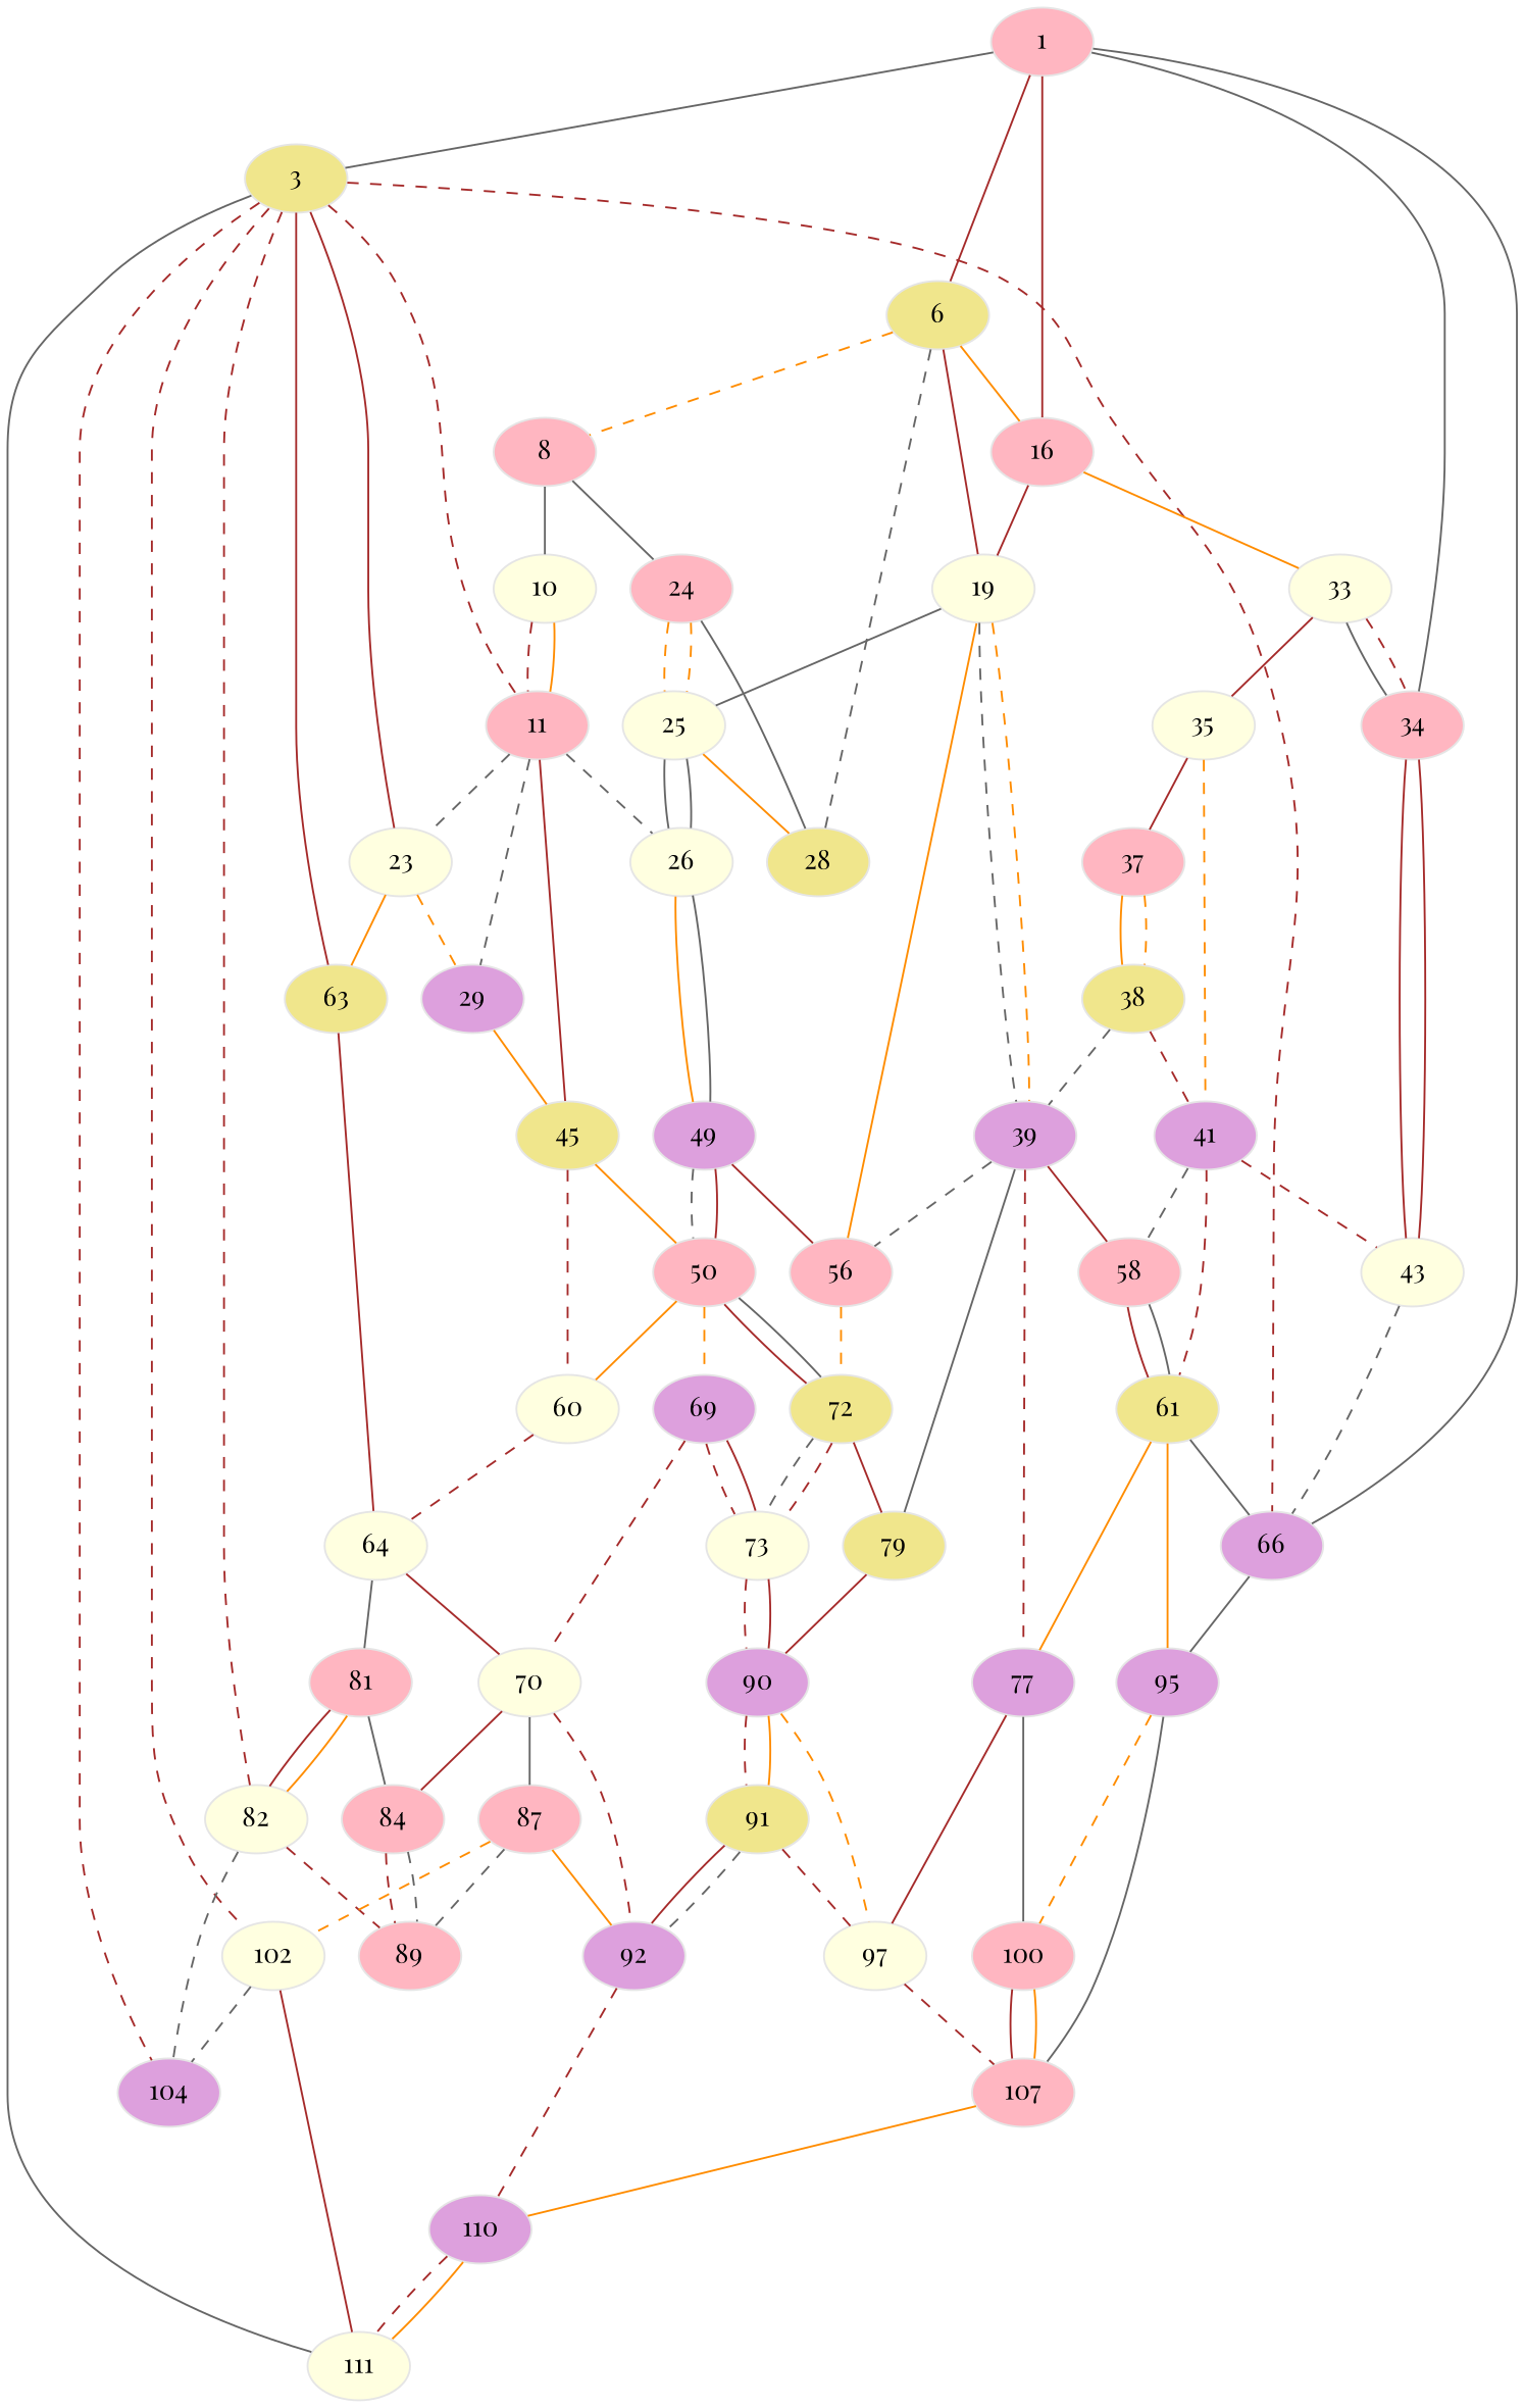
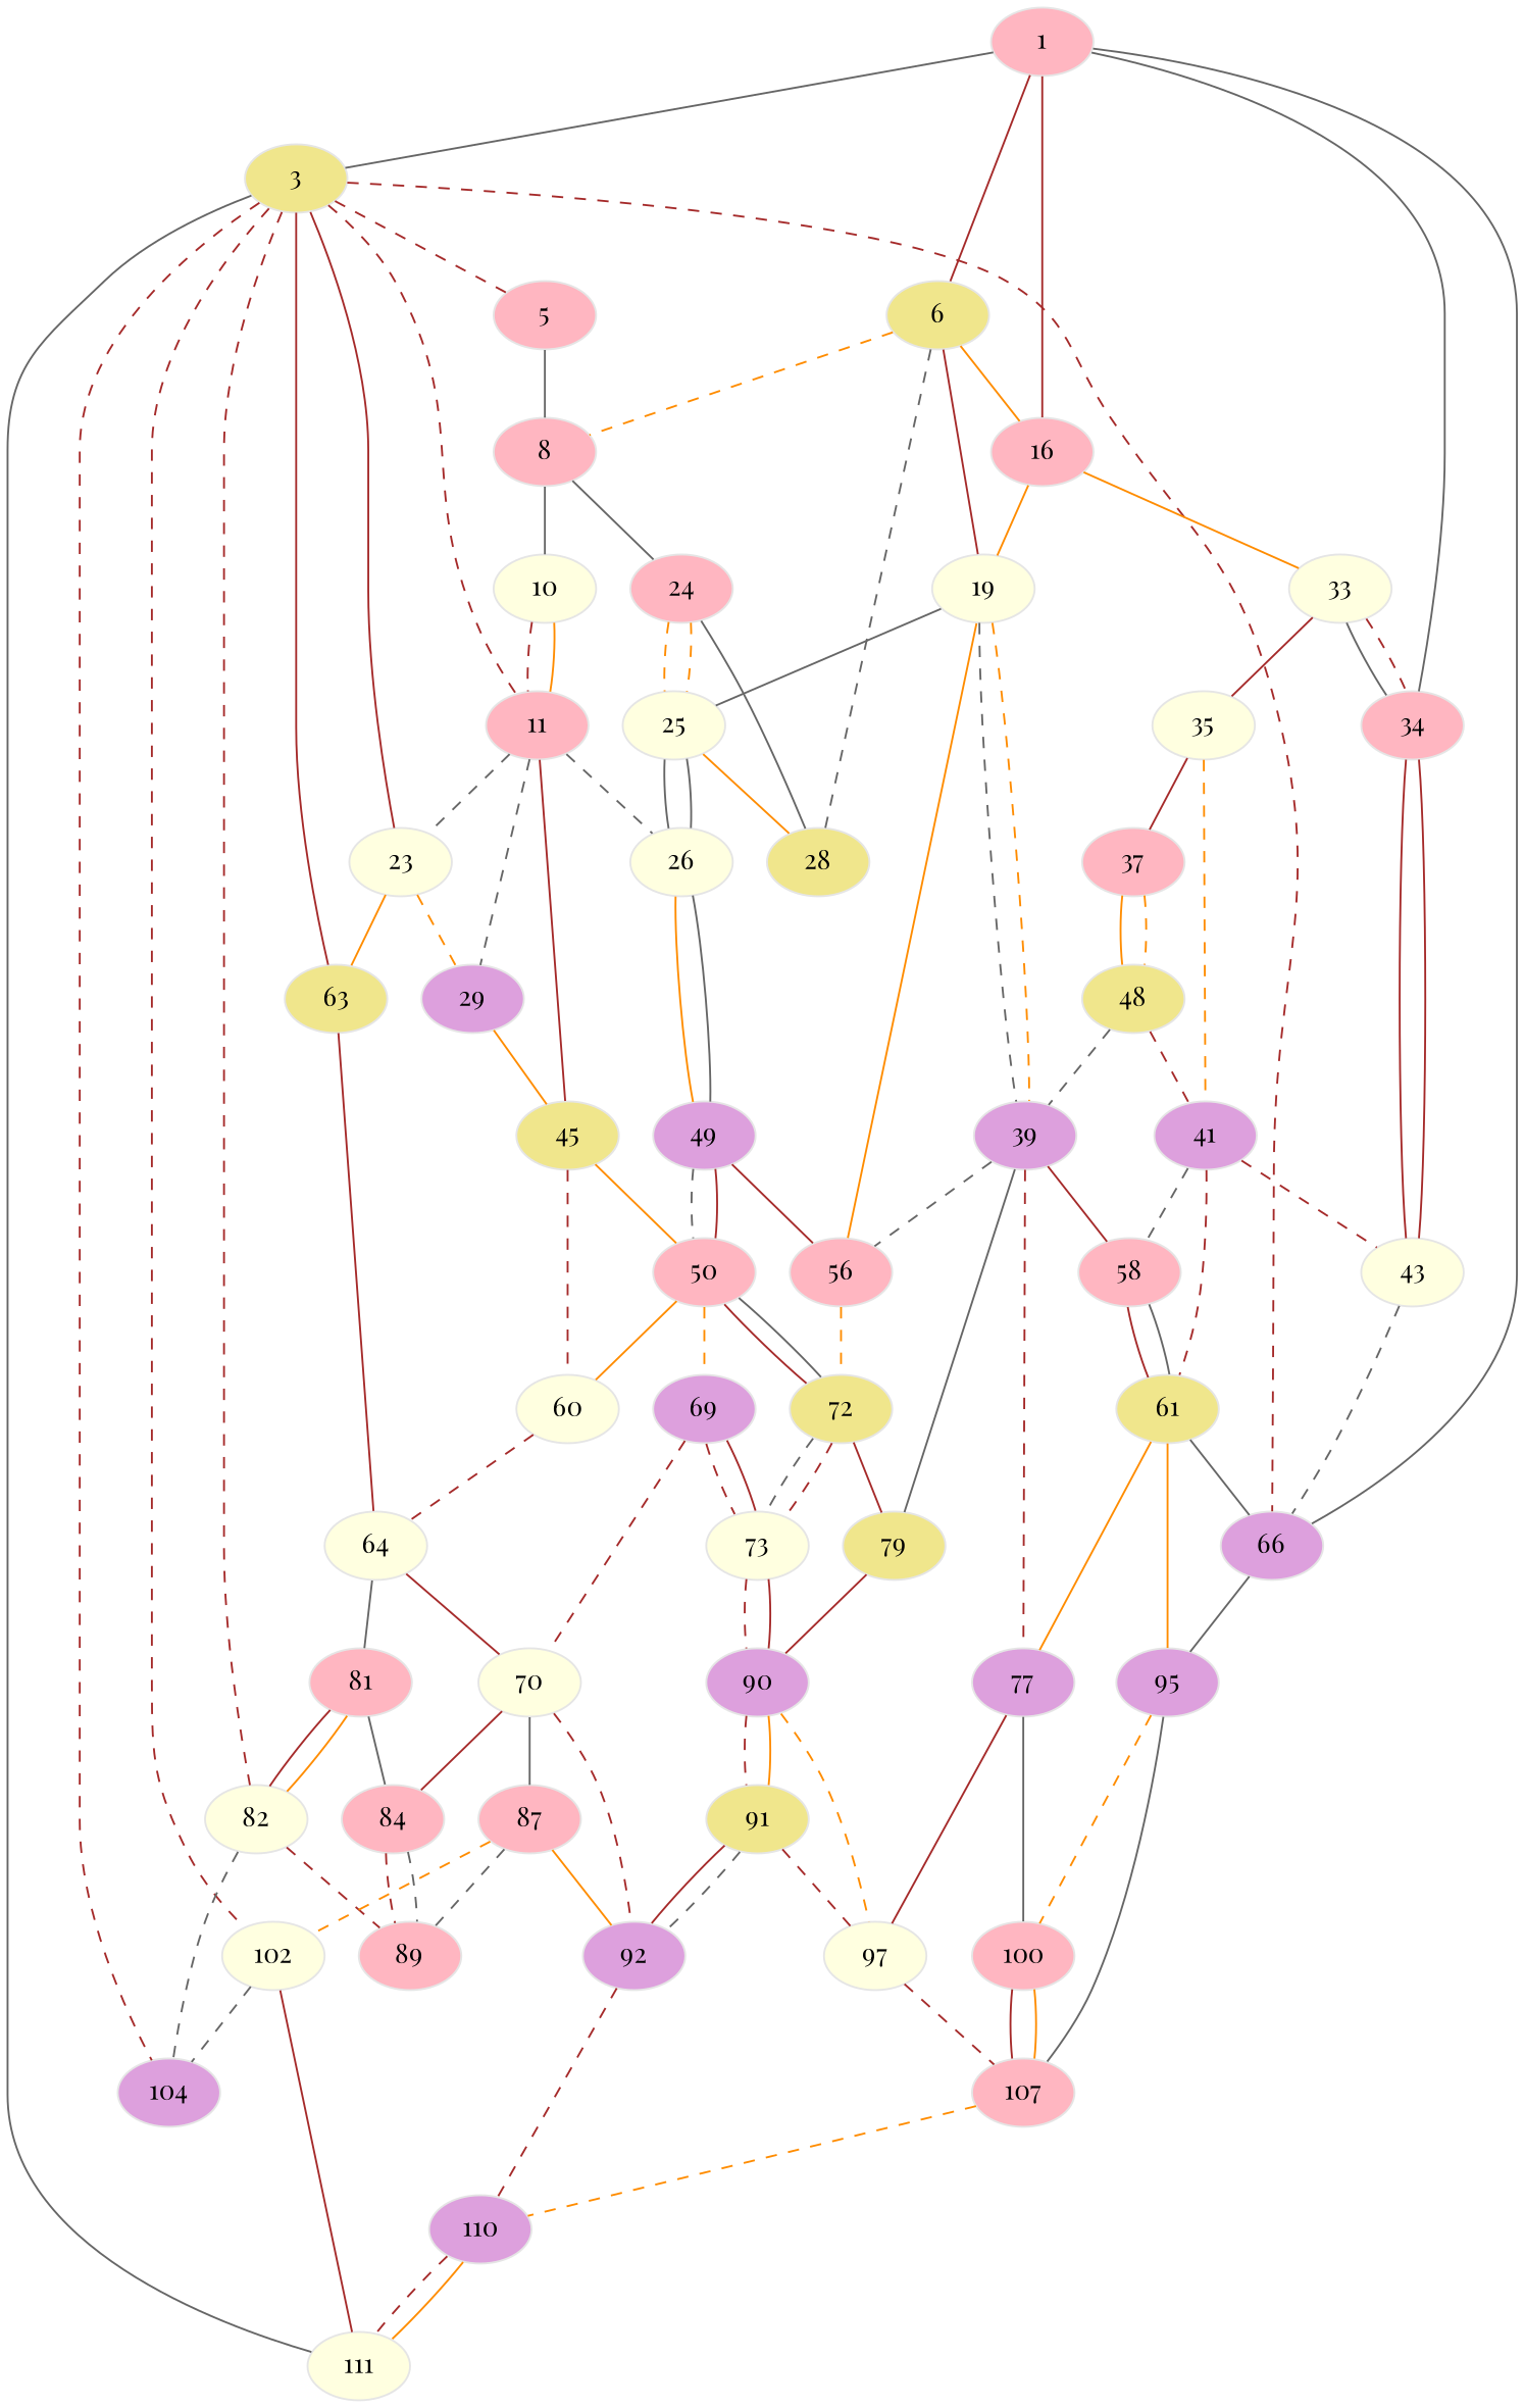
  graph {
    fontname="Playfair Display"
    node [color=gray90 fillcolor=lightpink fontname="Playfair Display" style=filled]
    edge [color=brown fontname="Playfair Display" style=solid]
    1 [super="+2"]
    3 [fillcolor=khaki super="+4+22+85"]
    6 [fillcolor=khaki super="+7"]
    16 [super="+18"]
    34
    66 [fillcolor=plum super="+67"]
+   5
    11 [super="+27+12"]
    23 [fillcolor=lightyellow super="+30"]
    63 [fillcolor=khaki]
    82 [fillcolor=lightyellow super="+83+101"]
    102 [fillcolor=lightyellow super="+103"]
    104 [fillcolor=plum]
    111 [fillcolor=lightyellow]
    8 [super="+9+15"]
    19 [fillcolor=lightyellow super="+20"]
    28 [fillcolor=khaki]
    33 [fillcolor=lightyellow]
    43 [fillcolor=lightyellow]
    95 [fillcolor=plum super="+99"]
    26 [fillcolor=lightyellow]
    29 [fillcolor=plum]
    45 [fillcolor=khaki super="+48+46"]
    64 [fillcolor=lightyellow super="+65"]
    89
    10 [fillcolor=lightyellow]
    24
    25 [fillcolor=lightyellow super="+32"]
    39 [fillcolor=plum super="+54"]
    56 [super="+57"]
    49 [fillcolor=plum]
    50 [super="+51"]
    60 [fillcolor=lightyellow]
    35 [fillcolor=lightyellow super="+40+36"]
    58
    77 [fillcolor=plum super="+96"]
    79 [fillcolor=khaki]
    72 [fillcolor=khaki super="+80"]
    37
    41 [fillcolor=plum super="+42+53"]
-   38 [fillcolor=khaki]
+   38 [fillcolor=khaki label=48]
    61 [fillcolor=khaki super="+74"]
    97 [fillcolor=lightyellow super="+98"]
    100
    90 [fillcolor=plum super="+93"]
    69 [fillcolor=plum]
    70 [fillcolor=lightyellow super="+86+71"]
    73 [fillcolor=lightyellow]
    81
    107 [super="+108"]
    84
    87 [super="+88+106"]
    92 [fillcolor=plum super="+109"]
    110 [fillcolor=plum]
    91 [fillcolor=khaki]
    1 -- 3 [color=gray40]
    1 -- 6
    1 -- 16
    1 -- 34 [color=gray40]
    1 -- 66 [color=gray40]
    3 -- 66 [style=dashed]
+   3 -- 5 [style=dashed]
    3 -- 11 [style=dashed]
    3 -- 23
    3 -- 63
    3 -- 82 [style=dashed weight=2]
    3 -- 102 [style=dashed]
    3 -- 104 [style=dashed]
    3 -- 111 [color=gray40]
    6 -- 16 [color=darkorange]
    6 -- 8 [color=darkorange style=dashed]
    6 -- 19
    6 -- 28 [color=gray40 style=dashed]
-   16 -- 19
+   16 -- 19 [color=darkorange]
    16 -- 33 [color=darkorange]
    34 -- 43
    34 -- 43
    66 -- 95 [color=gray40 weight=2]
+   5 -- 8 [color=gray40]
    11 -- 23 [color=gray40 style=dashed]
    11 -- 26 [color=gray40 style=dashed]
    11 -- 29 [color=gray40 style=dashed]
    11 -- 45 [weight=2]
    23 -- 63 [color=darkorange]
    23 -- 29 [color=darkorange style=dashed]
    63 -- 64
    82 -- 104 [color=gray40 style=dashed]
    82 -- 89 [style=dashed]
    102 -- 104 [color=gray40 style=dashed]
    102 -- 111
    8 -- 10 [color=gray40 weight=2]
    8 -- 24 [color=gray40]
    19 -- 25 [color=gray40]
    19 -- 39 [color=gray40 style=dashed]
    19 -- 39 [color=darkorange style=dashed]
    19 -- 56 [color=darkorange]
    33 -- 34 [color=gray40]
    33 -- 34 [style=dashed]
    33 -- 35
    43 -- 66 [color=gray40 style=dashed]
    95 -- 100 [color=darkorange style=dashed]
    95 -- 107 [color=gray40]
    26 -- 49 [color=darkorange]
    26 -- 49 [color=gray40]
    29 -- 45 [color=darkorange]
    45 -- 50 [color=darkorange]
    45 -- 60 [style=dashed]
    64 -- 70
    64 -- 81 [color=gray40]
    10 -- 11 [style=dashed]
    10 -- 11 [color=darkorange]
    24 -- 28 [color=gray40]
    24 -- 25 [color=darkorange style=dashed]
    24 -- 25 [color=darkorange style=dashed]
    25 -- 28 [color=darkorange]
    25 -- 26 [color=gray40]
    25 -- 26 [color=gray40]
    39 -- 56 [color=gray40 style=dashed]
    39 -- 58
    39 -- 77 [style=dashed]
    39 -- 79 [color=gray40]
    56 -- 72 [color=darkorange style=dashed]
    49 -- 56
    49 -- 50 [color=gray40 style=dashed]
    49 -- 50
    50 -- 60 [color=darkorange]
    50 -- 72
    50 -- 72 [color=gray40]
    50 -- 69 [color=darkorange style=dashed]
    60 -- 64 [style=dashed]
    35 -- 37
    35 -- 41 [color=darkorange style=dashed]
    58 -- 61
    58 -- 61 [color=gray40]
    77 -- 97
    77 -- 100 [color=gray40]
    79 -- 90
    72 -- 79
    72 -- 73 [color=gray40 style=dashed]
    72 -- 73 [style=dashed]
    37 -- 38 [color=darkorange]
    37 -- 38 [color=darkorange style=dashed]
    41 -- 43 [style=dashed]
    41 -- 58 [color=gray40 style=dashed]
    41 -- 61 [style=dashed]
    38 -- 39 [color=gray40 style=dashed]
    38 -- 41 [style=dashed]
    61 -- 66 [color=gray40 weight=2]
    61 -- 95 [color=darkorange]
    61 -- 77 [color=darkorange]
    97 -- 107 [style=dashed]
    100 -- 107
    100 -- 107 [color=darkorange]
    90 -- 97 [color=darkorange style=dashed]
    90 -- 91 [style=dashed]
    90 -- 91 [color=darkorange]
    69 -- 70 [style=dashed]
    69 -- 73 [style=dashed]
    69 -- 73
    70 -- 84
    70 -- 87 [color=gray40]
    70 -- 92 [style=dashed]
    73 -- 90 [style=dashed]
    73 -- 90
    81 -- 82
    81 -- 82 [color=darkorange]
    81 -- 84 [color=gray40]
-   107 -- 110 [color=darkorange]
+   107 -- 110 [color=darkorange style=dashed]
    84 -- 89 [style=dashed]
    84 -- 89 [color=gray40 style=dashed]
    87 -- 102 [color=darkorange style=dashed weight=2]
    87 -- 89 [color=gray40 style=dashed]
    87 -- 92 [color=darkorange]
    92 -- 110 [style=dashed]
    110 -- 111 [style=dashed]
    110 -- 111 [color=darkorange]
    91 -- 97 [style=dashed]
    91 -- 92
    91 -- 92 [color=gray40 style=dashed]
  }
